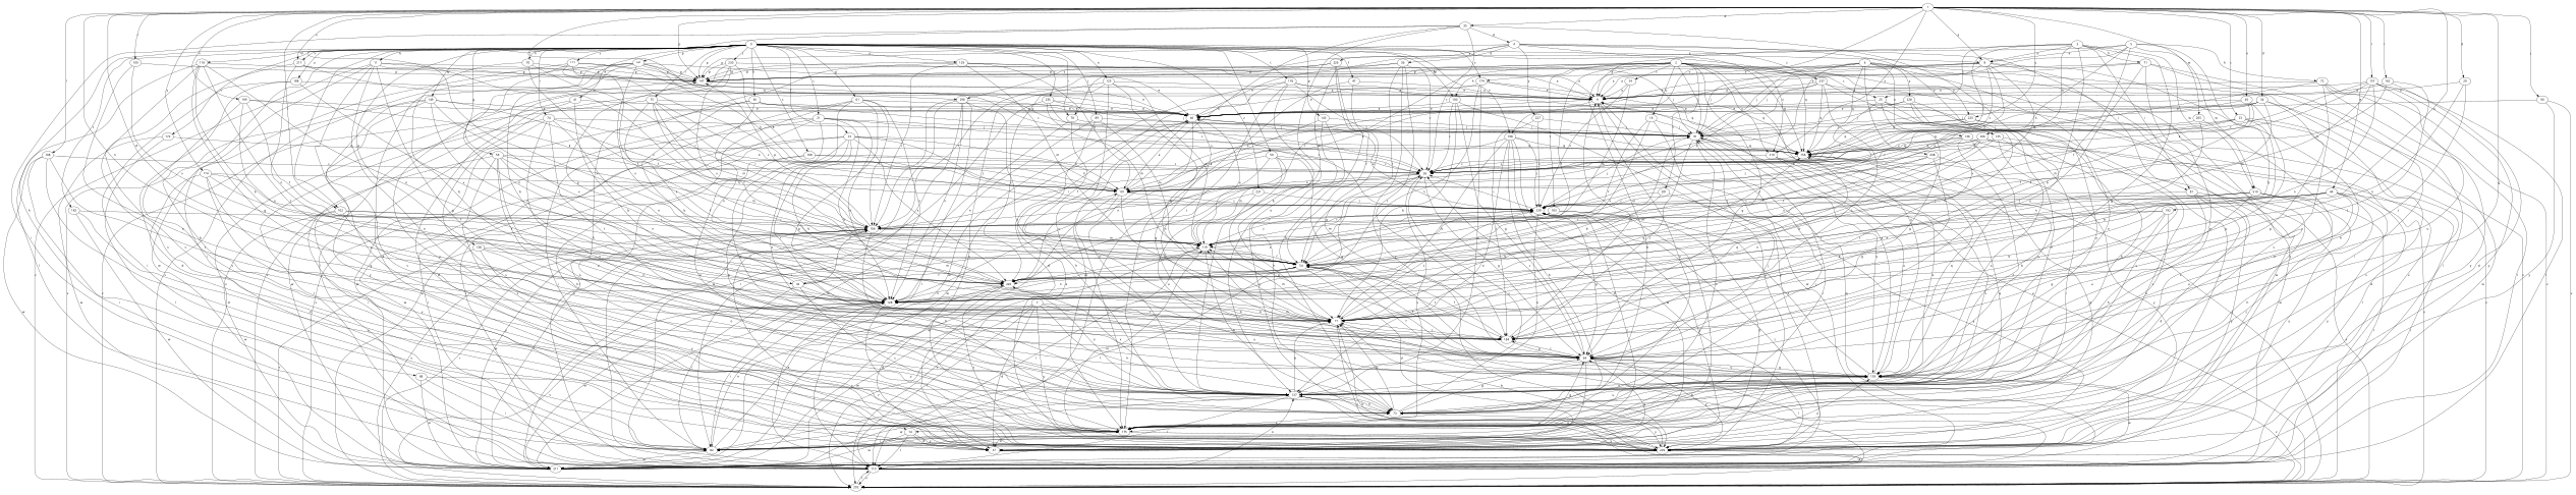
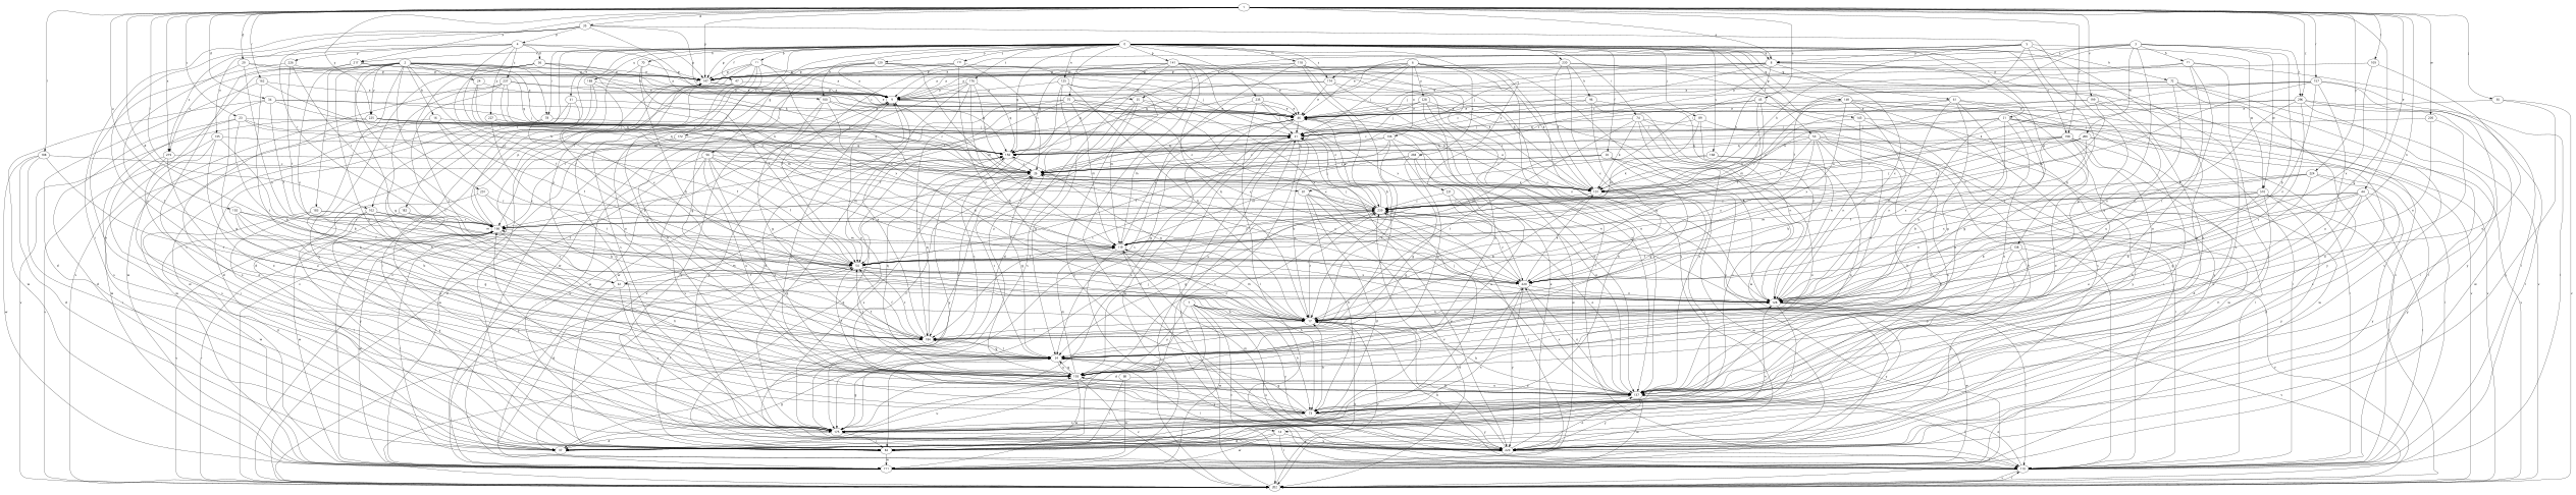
  strict digraph {
    fontname="Noto Sans"
    node [fontname="Noto Sans"]
    edge [fontname="Noto Sans"]
    0
    8
    11
    14
    21
    41
    47
    50
    53
    56
    61
    68
    70
    74
    75
    78
    89
    96
    100
    102
    118
    125
    129
    138
    141
    143
    147
    149
    156
    168
    171
    172
    174
    176
    182
    188
    198
    217
    230
    231
    235
    91
    26
    9
    46
    101
    73
    175
    220
    64
    202
    137
    82
    229
    37
    110
    211
    128
    17
    166
    119
    184
    239
    54
    193
    1
    23
    29
    32
    34
    35
    44
    45
    90
    108
    109
    157
    162
    192
    199
    205
    219
    224
    225
    n85 [label=296]
    4
    2
    16
    24
    25
    183
    201
    3
    71
    81
    206
    n97 [label=510]
    36
    135
    226
    227
    237
    5
    72
    6
    136
    228
    238
    7
    0 -> 8 [label=a]
    0 -> 11 [label=b]
    0 -> 14 [label=b]
    0 -> 21 [label=c]
    0 -> 41 [label=e]
    0 -> 47 [label=f]
    0 -> 50 [label=f]
    0 -> 53 [label=f]
    0 -> 56 [label=g]
    0 -> 61 [label=g]
-   0 -> 68 [label=h]
    0 -> 70 [label=h]
    0 -> 74 [label=i]
    0 -> 75 [label=i]
    0 -> 78 [label=i]
    0 -> 89 [label=j]
-   0 -> 96 [label=k]
+   230 -> 96 [label=k]
    0 -> 100 [label=k]
    0 -> 102 [label=l]
    0 -> 118 [label=m]
    0 -> 125 [label=n]
    0 -> 129 [label=o]
    0 -> 138 [label=p]
    0 -> 141 [label=p]
    0 -> 143 [label=p]
    0 -> 147 [label=p]
    0 -> 149 [label=q]
    0 -> 156 [label=q]
    0 -> 168 [label=s]
    0 -> 171 [label=s]
    0 -> 172 [label=s]
    0 -> 174 [label=s]
    0 -> 176 [label=t]
    0 -> 182 [label=t]
    0 -> 188 [label=u]
    0 -> 198 [label=v]
    0 -> 217 [label=x]
    0 -> 230 [label=z]
    0 -> 231 [label=z]
    0 -> 235 [label=z]
    8 -> 147 [label=p]
    8 -> 91 [label=j]
    8 -> 26 [label=c]
    8 -> 9 [label=a]
    8 -> 46 [label=e]
    8 -> 101 [label=k]
    8 -> 73 [label=h]
    8 -> 175 [label=s]
    8 -> 220 [label=x]
    11 -> 147 [label=p]
    11 -> 9 [label=a]
    11 -> 175 [label=s]
    11 -> 220 [label=x]
    11 -> 64 [label=g]
    11 -> 202 [label=v]
    11 -> 137 [label=o]
    11 -> 82 [label=i]
    14 -> 229 [label=y]
    14 -> 37 [label=d]
    14 -> 110 [label=l]
    14 -> 211 [label=w]
    21 -> 91 [label=j]
    21 -> 26 [label=c]
    21 -> 202 [label=v]
    21 -> 137 [label=o]
    21 -> 82 [label=i]
    21 -> 110 [label=l]
    21 -> 128 [label=n]
    21 -> 17 [label=b]
    41 -> 46 [label=e]
    41 -> 37 [label=d]
    41 -> 211 [label=w]
    41 -> 17 [label=b]
    47 -> 9 [label=a]
    47 -> 175 [label=s]
    47 -> 64 [label=g]
    50 -> 26 [label=c]
    50 -> 64 [label=g]
    50 -> 137 [label=o]
    50 -> 110 [label=l]
    50 -> 166 [label=r]
    50 -> 119 [label=m]
    53 -> 156 [label=q]
    53 -> 101 [label=k]
    53 -> 73 [label=h]
    53 -> 220 [label=x]
    53 -> 110 [label=l]
    53 -> 211 [label=w]
    53 -> 17 [label=b]
    53 -> 184 [label=t]
    53 -> 239 [label=z]
    56 -> 26 [label=c]
    56 -> 175 [label=s]
    56 -> 137 [label=o]
    56 -> 82 [label=i]
    56 -> 128 [label=n]
    56 -> 119 [label=m]
    56 -> 54 [label=f]
    56 -> 193 [label=u]
    61 -> 46 [label=e]
    61 -> 64 [label=g]
    61 -> 202 [label=v]
    61 -> 137 [label=o]
    61 -> 110 [label=l]
    61 -> 128 [label=n]
    61 -> 166 [label=r]
    68 -> 137 [label=o]
    68 -> 82 [label=i]
    68 -> 211 [label=w]
    70 -> 147 [label=p]
    70 -> 17 [label=b]
    70 -> 166 [label=r]
    70 -> 54 [label=f]
    74 -> 91 [label=j]
    74 -> 101 [label=k]
    74 -> 175 [label=s]
    74 -> 137 [label=o]
    74 -> 110 [label=l]
    74 -> 128 [label=n]
    74 -> 184 [label=t]
    75 -> 46 [label=e]
    75 -> 220 [label=x]
    75 -> 202 [label=v]
    75 -> 166 [label=r]
    75 -> 119 [label=m]
    75 -> 239 [label=z]
    75 -> 54 [label=f]
    78 -> 91 [label=j]
    78 -> 211 [label=w]
    78 -> 54 [label=f]
    89 -> 91 [label=j]
    89 -> 73 [label=h]
    89 -> 128 [label=n]
    89 -> 119 [label=m]
    96 -> 26 [label=c]
    96 -> 46 [label=e]
    96 -> 211 [label=w]
    96 -> 128 [label=n]
    96 -> 17 [label=b]
    100 -> 26 [label=c]
    100 -> 46 [label=e]
    100 -> 64 [label=g]
    100 -> 229 [label=y]
    100 -> 17 [label=b]
    102 -> 229 [label=y]
    102 -> 211 [label=w]
    102 -> 166 [label=r]
    102 -> 54 [label=f]
    102 -> 193 [label=u]
    118 -> 147 [label=p]
    118 -> 175 [label=s]
    118 -> 64 [label=g]
    118 -> 110 [label=l]
    118 -> 128 [label=n]
    118 -> 17 [label=b]
    118 -> 184 [label=t]
    125 -> 9 [label=a]
    125 -> 175 [label=s]
    125 -> 220 [label=x]
    125 -> 17 [label=b]
    125 -> 119 [label=m]
    125 -> 193 [label=u]
    129 -> 147 [label=p]
    129 -> 91 [label=j]
    129 -> 9 [label=a]
    129 -> 101 [label=k]
    129 -> 73 [label=h]
    129 -> 166 [label=r]
    129 -> 119 [label=m]
    138 -> 202 [label=v]
    138 -> 137 [label=o]
    138 -> 229 [label=y]
    138 -> 128 [label=n]
    138 -> 54 [label=f]
    141 -> 147 [label=p]
    141 -> 156 [label=q]
    141 -> 46 [label=e]
    141 -> 101 [label=k]
    141 -> 220 [label=x]
    141 -> 202 [label=v]
    141 -> 229 [label=y]
    141 -> 37 [label=d]
    141 -> 17 [label=b]
    143 -> 91 [label=j]
    143 -> 73 [label=h]
    143 -> 229 [label=y]
    143 -> 128 [label=n]
    147 -> 9 [label=a]
    147 -> 46 [label=e]
    147 -> 202 [label=v]
    149 -> 46 [label=e]
    149 -> 175 [label=s]
    149 -> 220 [label=x]
    149 -> 202 [label=v]
    149 -> 229 [label=y]
    149 -> 128 [label=n]
    149 -> 239 [label=z]
    156 -> 26 [label=c]
    156 -> 229 [label=y]
    168 -> 26 [label=c]
    168 -> 101 [label=k]
    168 -> 73 [label=h]
    168 -> 137 [label=o]
    171 -> 147 [label=p]
    171 -> 26 [label=c]
    171 -> 101 [label=k]
    171 -> 211 [label=w]
    171 -> 128 [label=n]
    171 -> 54 [label=f]
    172 -> 156 [label=q]
    172 -> 110 [label=l]
    172 -> 211 [label=w]
    174 -> 156 [label=q]
    174 -> 9 [label=a]
    174 -> 46 [label=e]
    174 -> 137 [label=o]
    174 -> 128 [label=n]
    176 -> 156 [label=q]
    176 -> 26 [label=c]
    176 -> 9 [label=a]
    176 -> 37 [label=d]
    176 -> 211 [label=w]
    176 -> 17 [label=b]
    176 -> 184 [label=t]
    182 -> 229 [label=y]
    182 -> 211 [label=w]
    182 -> 166 [label=r]
    188 -> 9 [label=a]
    188 -> 220 [label=x]
    188 -> 82 [label=i]
    188 -> 37 [label=d]
    198 -> 156 [label=q]
    198 -> 101 [label=k]
    198 -> 73 [label=h]
    198 -> 137 [label=o]
    198 -> 37 [label=d]
    198 -> 211 [label=w]
    198 -> 17 [label=b]
    198 -> 239 [label=z]
    217 -> 147 [label=p]
    217 -> 46 [label=e]
    217 -> 175 [label=s]
    217 -> 128 [label=n]
    230 -> 147 [label=p]
    230 -> 9 [label=a]
    230 -> 101 [label=k]
    230 -> 220 [label=x]
    230 -> 202 [label=v]
    230 -> 110 [label=l]
    231 -> 64 [label=g]
    231 -> 239 [label=z]
    231 -> 193 [label=u]
    235 -> 91 [label=j]
    235 -> 46 [label=e]
    235 -> 110 [label=l]
    235 -> 119 [label=m]
    235 -> 239 [label=z]
    91 -> 156 [label=q]
    91 -> 175 [label=s]
    91 -> 82 [label=i]
    91 -> 17 [label=b]
    91 -> 184 [label=t]
    91 -> 193 [label=u]
    26 -> 101 [label=k]
    26 -> 175 [label=s]
    26 -> 220 [label=x]
    26 -> 64 [label=g]
    26 -> 54 [label=f]
    9 -> 46 [label=e]
    9 -> 101 [label=k]
    9 -> 229 [label=y]
    9 -> 211 [label=w]
    46 -> 91 [label=j]
    46 -> 175 [label=s]
    46 -> 64 [label=g]
    46 -> 137 [label=o]
    46 -> 211 [label=w]
    101 -> 46 [label=e]
    101 -> 175 [label=s]
    101 -> 211 [label=w]
    101 -> 17 [label=b]
    101 -> 239 [label=z]
    73 -> 26 [label=c]
    73 -> 9 [label=a]
    73 -> 175 [label=s]
    73 -> 64 [label=g]
    73 -> 229 [label=y]
    73 -> 17 [label=b]
    73 -> 193 [label=u]
    175 -> 156 [label=q]
    175 -> 91 [label=j]
    175 -> 64 [label=g]
    175 -> 82 [label=i]
    175 -> 229 [label=y]
    175 -> 37 [label=d]
    175 -> 166 [label=r]
    220 -> 101 [label=k]
    220 -> 137 [label=o]
    220 -> 229 [label=y]
    220 -> 37 [label=d]
    220 -> 128 [label=n]
    220 -> 239 [label=z]
    64 -> 26 [label=c]
    64 -> 82 [label=i]
    64 -> 229 [label=y]
    64 -> 110 [label=l]
    64 -> 184 [label=t]
    64 -> 54 [label=f]
    64 -> 193 [label=u]
    202 -> 91 [label=j]
    202 -> 9 [label=a]
    202 -> 110 [label=l]
    202 -> 17 [label=b]
    202 -> 166 [label=r]
    137 -> 91 [label=j]
    137 -> 73 [label=h]
    137 -> 220 [label=x]
    137 -> 82 [label=i]
    137 -> 229 [label=y]
    137 -> 110 [label=l]
    137 -> 211 [label=w]
    137 -> 17 [label=b]
    82 -> 156 [label=q]
    82 -> 220 [label=x]
    82 -> 211 [label=w]
    82 -> 128 [label=n]
    82 -> 239 [label=z]
    82 -> 54 [label=f]
    229 -> 46 [label=e]
    229 -> 137 [label=o]
    229 -> 110 [label=l]
    229 -> 17 [label=b]
    229 -> 119 [label=m]
    37 -> 64 [label=g]
    37 -> 239 [label=z]
    37 -> 193 [label=u]
    110 -> 202 [label=v]
    110 -> 137 [label=o]
    110 -> 17 [label=b]
    211 -> 166 [label=r]
    211 -> 239 [label=z]
    128 -> 26 [label=c]
    128 -> 202 [label=v]
    128 -> 82 [label=i]
    128 -> 229 [label=y]
    128 -> 110 [label=l]
    128 -> 211 [label=w]
    128 -> 17 [label=b]
    17 -> 156 [label=q]
    17 -> 202 [label=v]
    17 -> 119 [label=m]
    17 -> 184 [label=t]
    17 -> 239 [label=z]
    166 -> 147 [label=p]
    166 -> 73 [label=h]
    166 -> 202 [label=v]
    166 -> 110 [label=l]
    166 -> 211 [label=w]
    166 -> 119 [label=m]
    119 -> 46 [label=e]
    119 -> 73 [label=h]
    119 -> 202 [label=v]
    119 -> 110 [label=l]
    119 -> 239 [label=z]
    119 -> 54 [label=f]
    184 -> 156 [label=q]
    184 -> 9 [label=a]
    184 -> 64 [label=g]
    184 -> 54 [label=f]
    239 -> 91 [label=j]
    239 -> 26 [label=c]
    239 -> 46 [label=e]
    239 -> 64 [label=g]
    239 -> 137 [label=o]
    239 -> 166 [label=r]
    54 -> 220 [label=x]
    54 -> 37 [label=d]
    54 -> 128 [label=n]
    54 -> 184 [label=t]
    54 -> 32 [label=f]
    193 -> 156 [label=q]
    193 -> 9 [label=a]
    193 -> 64 [label=g]
    193 -> 202 [label=v]
    193 -> 137 [label=o]
    193 -> 211 [label=w]
    193 -> 119 [label=m]
    193 -> 239 [label=z]
    193 -> 54 [label=f]
    1 -> 8 [label=a]
    1 -> 102 [label=l]
    1 -> 147 [label=p]
    1 -> 198 [label=v]
    1 -> 217 [label=x]
    1 -> 64 [label=g]
    1 -> 128 [label=n]
    1 -> 23 [label=c]
    1 -> 29 [label=d]
    1 -> 32 [label=d]
    1 -> 34 [label=d]
    1 -> 35 [label=d]
    1 -> 44 [label=e]
    1 -> 45 [label=e]
    1 -> 90 [label=j]
    1 -> 108 [label=l]
    1 -> 109 [label=l]
    1 -> 157 [label=r]
    1 -> 162 [label=r]
    1 -> 192 [label=u]
    1 -> 199 [label=v]
    1 -> 205 [label=w]
    1 -> 219 [label=x]
    1 -> 224 [label=y]
    1 -> 225 [label=y]
    1 -> n85 [label=z]
    23 -> 156 [label=q]
    23 -> 91 [label=j]
    23 -> 26 [label=c]
    23 -> 175 [label=s]
    23 -> 37 [label=d]
    23 -> 17 [label=b]
+   29 -> 147 [label=p]
    29 -> 9 [label=a]
    29 -> 128 [label=n]
    29 -> 184 [label=t]
    32 -> 147 [label=p]
    32 -> 175 [label=s]
    32 -> 82 [label=i]
    32 -> 166 [label=r]
    32 -> 119 [label=m]
    32 -> 184 [label=t]
    34 -> 156 [label=q]
    34 -> 91 [label=j]
    34 -> 46 [label=e]
    34 -> 64 [label=g]
    34 -> 211 [label=w]
    34 -> 54 [label=f]
    35 -> 26 [label=c]
    35 -> 101 [label=k]
    35 -> 137 [label=o]
    35 -> 82 [label=i]
    35 -> 166 [label=r]
    35 -> 193 [label=u]
    35 -> 4 [label=d]
    44 -> 73 [label=h]
    44 -> 220 [label=x]
    44 -> 229 [label=y]
    44 -> 110 [label=l]
    44 -> 17 [label=b]
    44 -> 119 [label=m]
    44 -> 239 [label=z]
    44 -> 193 [label=u]
    45 -> 156 [label=q]
    45 -> 46 [label=e]
    45 -> 64 [label=g]
    45 -> 119 [label=m]
    45 -> 54 [label=f]
    90 -> 46 [label=e]
    90 -> 202 [label=v]
    90 -> 229 [label=y]
    108 -> 26 [label=c]
    108 -> 82 [label=i]
    108 -> 37 [label=d]
    108 -> 211 [label=w]
    108 -> 184 [label=t]
    109 -> 147 [label=p]
    109 -> 220 [label=x]
    109 -> 137 [label=o]
    157 -> 26 [label=c]
    157 -> 9 [label=a]
    157 -> 101 [label=k]
    157 -> 229 [label=y]
    157 -> 110 [label=l]
    157 -> 128 [label=n]
    157 -> 119 [label=m]
    157 -> 193 [label=u]
    162 -> 9 [label=a]
    162 -> 101 [label=k]
    162 -> 37 [label=d]
    162 -> 184 [label=t]
    192 -> 64 [label=g]
    192 -> 17 [label=b]
    192 -> 166 [label=r]
    192 -> 54 [label=f]
    192 -> 193 [label=u]
    199 -> 46 [label=e]
    199 -> 101 [label=k]
    199 -> 175 [label=s]
    199 -> 128 [label=n]
    199 -> 54 [label=f]
    205 -> 91 [label=j]
    205 -> 137 [label=o]
    205 -> 128 [label=n]
    219 -> 26 [label=c]
    219 -> 175 [label=s]
    219 -> 137 [label=o]
    219 -> 193 [label=u]
    224 -> 101 [label=k]
    224 -> 220 [label=x]
    224 -> 64 [label=g]
    224 -> 229 [label=y]
    224 -> 37 [label=d]
    224 -> 54 [label=f]
    225 -> 156 [label=q]
    225 -> 91 [label=j]
    225 -> 26 [label=c]
    225 -> 175 [label=s]
    225 -> 202 [label=v]
    n85 -> 46 [label=e]
    n85 -> 82 [label=i]
    n85 -> 110 [label=l]
    n85 -> 211 [label=w]
    n85 -> 128 [label=n]
    n85 -> 166 [label=r]
    n85 -> 184 [label=t]
    4 -> 147 [label=p]
    4 -> 119 [label=m]
    4 -> 219 [label=x]
    4 -> 81 [label=i]
    4 -> 36 [label=d]
    4 -> 135 [label=o]
    4 -> 226 [label=y]
    4 -> 227 [label=y]
    4 -> 237 [label=z]
    2 -> 14 [label=b]
    2 -> 78 [label=i]
    2 -> 100 [label=k]
    2 -> 147 [label=p]
    2 -> 156 [label=q]
    2 -> 91 [label=j]
    2 -> 64 [label=g]
    2 -> 202 [label=v]
    2 -> 166 [label=r]
    2 -> 54 [label=f]
    2 -> 193 [label=u]
    2 -> 219 [label=x]
    2 -> 225 [label=y]
    2 -> 16 [label=b]
    2 -> 24 [label=c]
    2 -> 25 [label=c]
    2 -> 183 [label=t]
    2 -> 201 [label=v]
    16 -> 91 [label=j]
    16 -> 220 [label=x]
    16 -> 211 [label=w]
    16 -> 54 [label=f]
    24 -> 9 [label=a]
    24 -> 119 [label=m]
    24 -> 239 [label=z]
    25 -> 46 [label=e]
    25 -> 175 [label=s]
    25 -> 220 [label=x]
    25 -> 64 [label=g]
    25 -> 229 [label=y]
    183 -> 82 [label=i]
    183 -> 37 [label=d]
    183 -> 166 [label=r]
    183 -> 119 [label=m]
    201 -> 229 [label=y]
    201 -> 17 [label=b]
    201 -> 239 [label=z]
    3 -> 8 [label=a]
    3 -> 26 [label=c]
    3 -> 64 [label=g]
    3 -> 17 [label=b]
    3 -> n85 [label=z]
    3 -> 25 [label=c]
    3 -> 71 [label=h]
    3 -> 81 [label=i]
    3 -> 206 [label=w]
    3 -> n97 [label=w]
    71 -> 147 [label=p]
    71 -> 91 [label=j]
    71 -> 137 [label=o]
    71 -> 82 [label=i]
    71 -> 110 [label=l]
    71 -> 184 [label=t]
    81 -> 73 [label=h]
    81 -> 202 [label=v]
    81 -> 229 [label=y]
    81 -> 37 [label=d]
    81 -> 239 [label=z]
    206 -> 156 [label=q]
    206 -> 175 [label=s]
    206 -> 220 [label=x]
    206 -> 110 [label=l]
    206 -> 239 [label=z]
    206 -> 54 [label=f]
    n97 -> 175 [label=s]
    n97 -> 229 [label=y]
    n97 -> 110 [label=l]
    n97 -> 128 [label=n]
    n97 -> 17 [label=b]
    n97 -> 239 [label=z]
    n97 -> 193 [label=u]
    36 -> 147 [label=p]
    36 -> 26 [label=c]
    36 -> 46 [label=e]
    36 -> 229 [label=y]
    36 -> 184 [label=t]
    36 -> 54 [label=f]
    135 -> 156 [label=q]
    135 -> 202 [label=v]
    135 -> 137 [label=o]
    135 -> 82 [label=i]
    135 -> 17 [label=b]
    226 -> 147 [label=p]
    226 -> 73 [label=h]
    226 -> 166 [label=r]
    226 -> 54 [label=f]
    227 -> 91 [label=j]
    227 -> 184 [label=t]
    227 -> 239 [label=z]
    237 -> 156 [label=q]
    237 -> 9 [label=a]
    237 -> 101 [label=k]
    237 -> 73 [label=h]
    237 -> 211 [label=w]
    237 -> 184 [label=t]
    237 -> 239 [label=z]
    5 -> 8 [label=a]
    5 -> 9 [label=a]
    5 -> 46 [label=e]
    5 -> 101 [label=k]
    5 -> 17 [label=b]
    5 -> 54 [label=f]
    5 -> n97 [label=w]
    5 -> 72 [label=h]
    72 -> 9 [label=a]
    72 -> 202 [label=v]
    72 -> 229 [label=y]
    72 -> 110 [label=l]
    72 -> 239 [label=z]
    72 -> 193 [label=u]
    6 -> 156 [label=q]
    6 -> 174 [label=s]
    6 -> 91 [label=j]
    6 -> 9 [label=a]
    6 -> 202 [label=v]
    6 -> 137 [label=o]
    6 -> 229 [label=y]
    6 -> 166 [label=r]
    6 -> 136 [label=o]
    6 -> 228 [label=y]
    6 -> 238 [label=z]
    136 -> 156 [label=q]
    136 -> 26 [label=c]
    136 -> 211 [label=w]
    136 -> 184 [label=t]
    136 -> 54 [label=f]
    136 -> 193 [label=u]
    228 -> 91 [label=j]
    228 -> 46 [label=e]
    228 -> 73 [label=h]
    228 -> 128 [label=n]
    228 -> 193 [label=u]
    238 -> 26 [label=c]
    238 -> 64 [label=g]
    238 -> 137 [label=o]
    238 -> 128 [label=n]
    238 -> 119 [label=m]
    7 -> 73 [label=h]
    7 -> 202 [label=v]
    7 -> 229 [label=y]
    7 -> 37 [label=d]
    7 -> 110 [label=l]
    7 -> 211 [label=w]
    7 -> 17 [label=b]
    7 -> 193 [label=u]
  }
